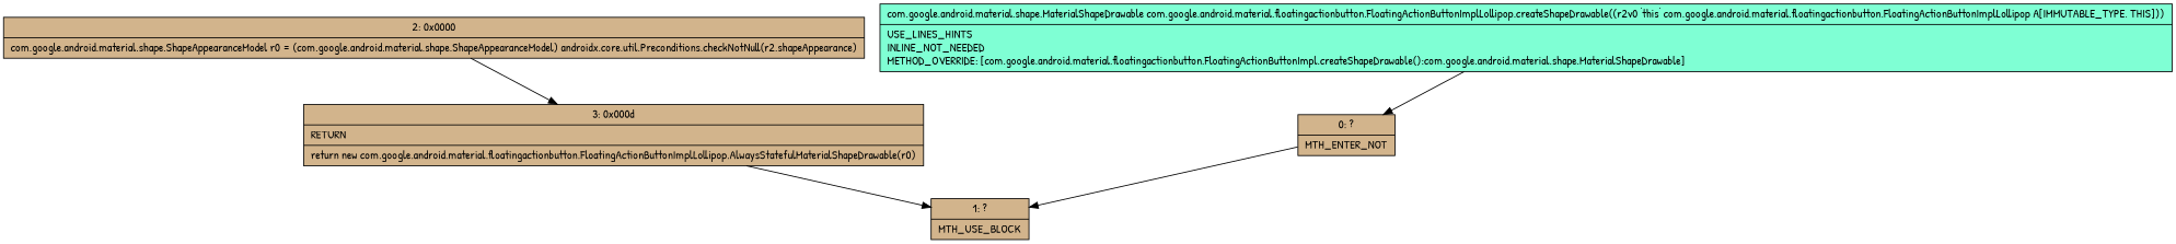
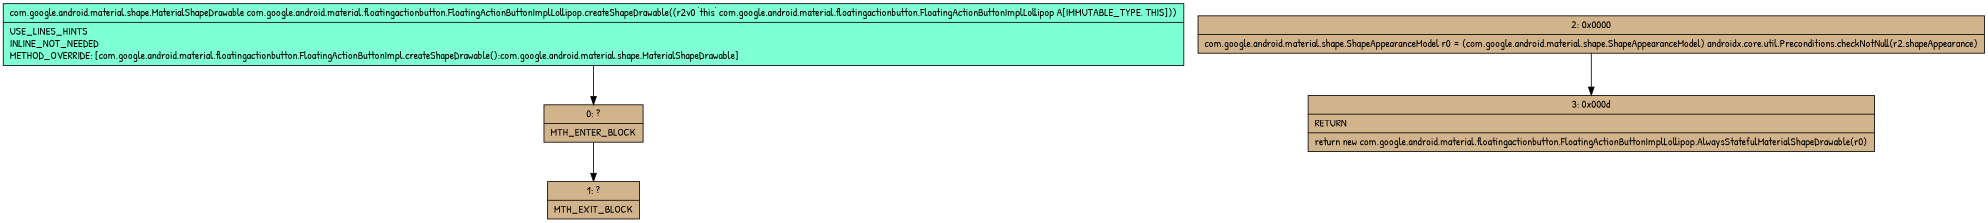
  digraph {
    fontname="Patrick Hand"
    node [fillcolor=tan fontname="Patrick Hand" shape=record style=filled]
    edge [fontname="Patrick Hand"]
-   n1 [label="{0\:\ ?|MTH_ENTER_NOT\l}"]
-   n2 [label="{1\:\ ?|MTH_USE_BLOCK\l}"]
+   n1 [label="{0\:\ ?|MTH_ENTER_BLOCK\l}"]
+   n2 [label="{1\:\ ?|MTH_EXIT_BLOCK\l}"]
    n3 [label="{2\:\ 0x0000|com.google.android.material.shape.ShapeAppearanceModel r0 = (com.google.android.material.shape.ShapeAppearanceModel) androidx.core.util.Preconditions.checkNotNull(r2.shapeAppearance)\l}"]
    n4 [label="{3\:\ 0x000d|RETURN\l|return new com.google.android.material.floatingactionbutton.FloatingActionButtonImplLollipop.AlwaysStatefulMaterialShapeDrawable(r0)\l}"]
    n5 [fillcolor=aquamarine label="{com.google.android.material.shape.MaterialShapeDrawable com.google.android.material.floatingactionbutton.FloatingActionButtonImplLollipop.createShapeDrawable((r2v0 'this' com.google.android.material.floatingactionbutton.FloatingActionButtonImplLollipop A[IMMUTABLE_TYPE, THIS]))  | USE_LINES_HINTS\lINLINE_NOT_NEEDED\lMETHOD_OVERRIDE: [com.google.android.material.floatingactionbutton.FloatingActionButtonImpl.createShapeDrawable():com.google.android.material.shape.MaterialShapeDrawable]\l}"]
    n1 -> n2
    n3 -> n4
-   n4 -> n2
    n5 -> n1
  }
